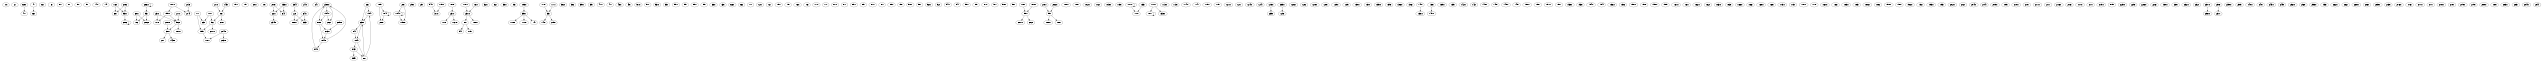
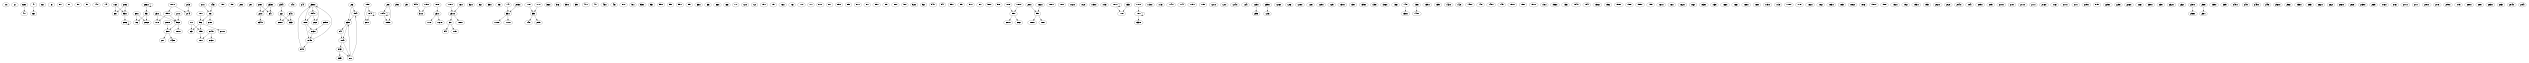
  digraph {
    k=45
    node [C=338 l=67]
    edge [d=-44]
    "2+" [C=5640 l=629]
    "2-" [C=5640 l=629]
    "4+" [C=47 l=50]
    "4-" [C=47 l=50]
    "68-" [C=961 l=163]
    "6+" [C=418 l=130]
    "6-" [C=418 l=130]
    "8+" [C=382 l=112]
    "8-" [C=382 l=112]
    "9+" [C=4578 l=549]
    "9-" [C=4578 l=549]
    "14+" [C=3495 l=399]
    "14-" [C=3495 l=399]
    "16+" [C=5745 l=594]
    "60-" [C=987 l=153]
    "93+" [C=1049 l=143]
    "286-" [C=91152 l=8850]
    "16-" [C=5745 l=594]
    "17+" [C=15368 l=1628]
    "17-" [C=15368 l=1628]
    "23-" [C=434 l=90]
    "155-" [C=32 l=49]
    "187-" [C=156]
    "19+" [C=406 l=149]
    "19-" [C=406 l=149]
    "20+" [C=391 l=108]
    "20-" [C=391 l=108]
    "21+" [C=1717 l=208]
    "38-" [C=446 l=59]
    "96-" [C=186]
    "218-" [C=2108 l=324]
    "21-" [C=1717 l=208]
    "22+" [C=234]
    "234+" [C=364 l=109]
    "22-" [C=234]
    "208+" [C=4494 l=511]
    "233-" [C=3005 l=413]
    "23+" [C=434 l=90]
    "96+" [C=186]
    "38+" [C=446 l=59]
    "101+" [C=1057 l=205]
    "24+" [C=330 l=111]
    "24-" [C=330 l=111]
    "26+" [C=17595 l=1674]
    "26-" [C=17595 l=1674]
    "194-" [C=460 l=89]
    "238-" [C=150 l=47]
    "84-" [C=526 l=89]
    "104-" [C=184 l=47]
    "28+" [C=9529 l=1009]
    "28-" [C=9529 l=1009]
    "184+" [C=427 l=89]
    "185+" [C=619 l=99]
    "29+" [C=5446 l=571]
    "29-" [C=5446 l=571]
    "31+" [C=4428 l=553]
    "231-" [C=185 l=54]
    "118-" [C=2415 l=363]
    "167+" [C=6334 l=642]
    "31-" [C=4428 l=553]
    "54-" [C=208 l=71]
    "175-" [C=165 l=56]
    "32+" [C=7700 l=842]
    "32-" [C=7700 l=842]
    "33+" [C=7745 l=815]
    "33-" [C=7745 l=815]
    "35+" [C=96 l=47]
    "170+" [C=10731 l=1221]
    "171+" [C=560 l=118]
    "35-" [C=96 l=47]
    "74+" [C=4992 l=622]
    "205-" [C=7710 l=902]
    "36+" [C=682 l=129]
    "36-" [C=682 l=129]
    "143+" [C=782 l=158]
    "271+" [C=30564 l=3551]
    "39+" [C=13683 l=1412]
    "39-" [C=13683 l=1412]
    "41+" [C=760 l=135]
    "41-" [C=760 l=135]
    "43+" [C=8803 l=1048]
    "43-" [C=8803 l=1048]
    "51+" [C=991 l=184]
    "51-" [C=991 l=184]
    "53+" [C=9610 l=953]
    "53-" [C=9610 l=953]
    "54+" [C=208 l=71]
    "55+" [C=597 l=127]
    "55-" [C=597 l=127]
    "59+" [C=3650 l=492]
    "59-" [C=3650 l=492]
    "60+" [C=987 l=153]
    "206+" [C=6629 l=653]
    "63+" [C=219 l=93]
    "63-" [C=219 l=93]
    "64+" [C=5153 l=671]
    "64-" [C=5153 l=671]
    "66+" [C=473 l=127]
    "66-" [C=473 l=127]
    "68+" [C=961 l=163]
    "71-" [C=4093 l=537]
    "72+" [C=9824 l=1041]
    "72-" [C=9824 l=1041]
    "74-" [C=4992 l=622]
    "75+" [C=313 l=97]
    "75-" [C=313 l=97]
    "76+" [C=1091 l=165]
    "76-" [C=1091 l=165]
    "77+" [C=197 l=95]
    "77-" [C=197 l=95]
    "80+" [C=1140 l=69]
    "104+" [C=184 l=47]
    "213+" [C=563]
    "84+" [C=526 l=89]
    "238+" [C=150 l=47]
    "80-" [C=1140 l=69]
    "81+" [C=9459 l=1094]
    "81-" [C=9459 l=1094]
    "194+" [C=460 l=89]
    "213-" [C=563]
    "85+" [C=3922 l=477]
    "85-" [C=3922 l=477]
    "87+" [l=102]
    "87-" [l=102]
    "89+" [C=413 l=115]
    "89-" [C=413 l=115]
    "90+" [C=2751 l=343]
    "90-" [C=2751 l=343]
    "92+" [C=442 l=133]
    "92-" [C=442 l=133]
    "93-" [C=1049 l=143]
    "94+" [C=4827 l=709]
    "94-" [C=4827 l=709]
    "95+" [C=739 l=116]
    "95-" [C=739 l=116]
    "97+" [C=1697 l=325]
    "97-" [C=1697 l=325]
    "98+" [C=735 l=184]
    "98-" [C=735 l=184]
    "99+" [C=102 l=50]
    "281+" [C=57234 l=6567]
    "282-" [C=144971 l=15660]
    "99-" [C=102 l=50]
    "108+" [C=997 l=195]
    "180-" [C=604 l=124]
    "100+" [C=315 l=117]
    "100-" [C=315 l=117]
    "101-" [C=1057 l=205]
    "102+" [C=2746 l=380]
    "102-" [C=2746 l=380]
    "103+" [C=3983 l=582]
    "103-" [C=3983 l=582]
    "285-" [C=40578 l=3977]
    "107+" [C=6 l=45]
    "110-" [C=3628 l=435]
    "107-" [C=6 l=45]
    "108-" [C=997 l=195]
    "110+" [C=3628 l=435]
    "133+" [C=12038 l=1263]
    "113+" [C=589 l=128]
    "113-" [C=589 l=128]
    "114+" [C=470 l=106]
    "114-" [C=470 l=106]
    "115+" [C=1229 l=232]
    "115-" [C=1229 l=232]
    "118+" [C=2415 l=363]
    "231+" [C=185 l=54]
    "188+" [C=10111 l=1157]
    "121+" [C=309 l=99]
    "121-" [C=309 l=99]
    "124+" [C=9689 l=1100]
    "124-" [C=9689 l=1100]
    "125+" [C=369 l=122]
    "255-" [C=41791 l=4022]
    "125-" [C=369 l=122]
    "126+" [C=12388 l=1379]
    "126-" [C=12388 l=1379]
    "128+" [C=17273 l=1550]
    "128-" [C=17273 l=1550]
    "129+" [C=7897 l=918]
    "129-" [C=7897 l=918]
    "130+" [C=7043 l=726]
    "130-" [C=7043 l=726]
    "133-" [C=12038 l=1263]
    "135+" [C=13026 l=1378]
    "135-" [C=13026 l=1378]
    "136+" [C=653 l=189]
    "136-" [C=653 l=189]
    "138+" [C=516 l=110]
    "138-" [C=516 l=110]
    "140+" [C=19872 l=2038]
    "139+" [C=9266 l=908]
    "139-" [C=9266 l=908]
    "140-" [C=19872 l=2038]
    "142+" [C=1213 l=214]
    "142-" [C=1213 l=214]
    "143-" [C=782 l=158]
    "148+" [C=4608 l=481]
    "148-" [C=4608 l=481]
    "149+" [C=1079 l=171]
    "149-" [C=1079 l=171]
    "150+" [C=448 l=151]
    "150-" [C=448 l=151]
    "151+" [C=1078 l=209]
    "151-" [C=1078 l=209]
    "153+" [l=90]
    "153-" [l=90]
    "154+" [C=2924 l=464]
    "154-" [C=2924 l=464]
    "155+" [C=32 l=49]
    "156+" [C=4658 l=633]
    "156-" [C=4658 l=633]
    "158+" [C=657 l=114]
    "158-" [C=657 l=114]
    "159+" [C=431 l=118]
    "159-" [C=431 l=118]
    "161+" [C=303 l=97]
    "161-" [C=303 l=97]
    "162+" [C=931 l=232]
    "162-" [C=931 l=232]
    "163+" [C=460 l=146]
    "163-" [C=460 l=146]
    "166+" [C=9535 l=960]
    "166-" [C=9535 l=960]
    "167-" [C=6334 l=642]
    "168+" [C=5465 l=593]
    "168-" [C=5465 l=593]
    "170-" [C=10731 l=1221]
    "171-" [C=560 l=118]
    "173+" [C=7279 l=925]
    "173-" [C=7279 l=925]
    "175+" [C=165 l=56]
    "178+" [C=778 l=191]
    "178-" [C=778 l=191]
    "180+" [C=604 l=124]
    "182+" [C=464 l=118]
    "182-" [C=464 l=118]
    "183+" [C=6079 l=630]
    "183-" [C=6079 l=630]
    "184-" [C=427 l=89]
    "185-" [C=619 l=99]
    "186+" [C=3548 l=458]
    "186-" [C=3548 l=458]
    "187+" [C=156]
    "274-" [C=118449 l=12030]
    "188-" [C=10111 l=1157]
    "190+" [C=8653 l=1097]
    "190-" [C=8653 l=1097]
    "192+" [C=1048 l=196]
    "192-" [C=1048 l=196]
    "193+" [C=3424 l=505]
    "193-" [C=3424 l=505]
    "202+" [C=441 l=101]
    "202-" [C=441 l=101]
    "204+" [C=7780 l=834]
    "204-" [C=7780 l=834]
    "205+" [C=7710 l=902]
    "206-" [C=6629 l=653]
    "208-" [C=4494 l=511]
    "209+" [C=10797 l=1119]
    "209-" [C=10797 l=1119]
    "210+" [C=13656 l=1530]
    "210-" [C=13656 l=1530]
    "211+" [C=1835 l=223]
    "211-" [C=1835 l=223]
    "216+" [C=13204 l=1510]
    "216-" [C=13204 l=1510]
    "217+" [C=335 l=94]
    "217-" [C=335 l=94]
    "218+" [C=2108 l=324]
    "219+" [C=623 l=136]
    n272 [C=623 l=136 label="819-"]
    "225+" [C=21240 l=2265]
    "225-" [C=21240 l=2265]
    "226+" [C=7699 l=907]
    "226-" [C=7699 l=907]
    "230+" [l=95]
    "230-" [l=95]
    "232+" [C=2569 l=378]
    "232-" [C=2569 l=378]
    "233+" [C=3005 l=413]
    "234-" [C=364 l=109]
    "237+" [C=440 l=91]
    "258+" [C=77843 l=7571]
    "237-" [C=440 l=91]
    "239+" [C=372 l=139]
    "239-" [C=372 l=139]
    "240+" [C=9521 l=992]
    "240-" [C=9521 l=992]
    "245+" [C=24820 l=2496]
    "245-" [C=24820 l=2496]
    "252+" [C=37444 l=3757]
    "252-" [C=37444 l=3757]
    "253+" [C=37703 l=4271]
    "253-" [C=37703 l=4271]
    "255+" [C=41791 l=4022]
    "258-" [C=77843 l=7571]
    "262+" [C=64722 l=6243]
    "262-" [C=64722 l=6243]
    "268+" [C=39779 l=4350]
    "268-" [C=39779 l=4350]
    "269+" [C=23963 l=2418]
    "269-" [C=23963 l=2418]
    "271-" [C=30564 l=3551]
    "273+" [C=78448 l=8426]
    "273-" [C=78448 l=8426]
    "274+" [C=118449 l=12030]
    "276+" [C=70215 l=7639]
    "276-" [C=70215 l=7639]
    "277+" [C=62134 l=6308]
    "277-" [C=62134 l=6308]
    "278+" [C=145914 l=15411]
    "278-" [C=145914 l=15411]
    "279+" [C=92394 l=10325]
    "279-" [C=92394 l=10325]
    "280+" [C=67252 l=6949]
    "280-" [C=67252 l=6949]
    "281-" [C=57234 l=6567]
    "282+" [C=144971 l=15660]
    "283+" [C=40363 l=4708]
    "283-" [C=40363 l=4708]
    "284+" [C=46852 l=4937]
    "284-" [C=46852 l=4937]
    "285+" [C=40578 l=3977]
    "286+" [C=91152 l=8850]
    "4-" -> "68-"
    "16+" -> "60-"
    "16+" -> "93+"
    "93+" -> "286-"
    "286-" -> "286-"
    "17-" -> "23-"
    "17-" -> "155-"
    "155-" -> "187-"
    "21+" -> "38-"
    "38-" -> "96-" [d=-14]
    "38-" -> "218-"
-   "101-" -> "23-" [d=-42]
+   "96-" -> "23-" [d=-42]
    "96-" -> "155-" [d=-42]
    "96-" -> "271+"
    "22+" -> "234+"
    "22-" -> "208+"
    "22-" -> "233-"
    "23+" -> "17+"
    "23+" -> "96+" [d=-42]
    "96+" -> "38+" [d=-14]
    "96+" -> "101+"
    "38+" -> "21-"
    "38+" -> "143+"
    "26-" -> "194-"
    "26-" -> "238-" [d=-42]
    "194-" -> "238-"
    "238-" -> "84-"
    "238-" -> "104-" [d=-42]
    "84-" -> "104-"
    "104-" -> "80-" [d=-36]
    "104-" -> "213-"
    "28-" -> "184+"
    "28-" -> "185+"
    "184+" -> "184+"
    "184+" -> "185+"
    "231-" -> "118-"
    "231-" -> "167+"
    "31-" -> "54-"
    "31-" -> "175-"
    "35+" -> "170+"
    "35+" -> "171+"
    "35-" -> "74+"
    "35-" -> "205-"
    "54+" -> "31+"
    "60+" -> "16-"
    "60+" -> "206+"
    "64+" -> "208+"
    "64+" -> "233-"
    "68+" -> "4+"
-   "35+" -> "74-"
+   "74-" -> "35+"
    "80+" -> "104+" [d=-36]
    "80+" -> "213+" [d=-16]
    "104+" -> "84+"
    "104+" -> "238+" [d=-42]
    "213+" -> "104+"
    "84+" -> "238+"
    "238+" -> "26+" [d=-42]
    "238+" -> "80+" [d=-42]
    "238+" -> "194+"
    "80-" -> "194-"
    "80-" -> "238-" [d=-42]
    "194+" -> "26+"
    "194+" -> "80+"
    "213-" -> "80-" [d=-16]
    "213-" -> "285-"
    "93-" -> "16-"
    "93-" -> "206+"
    "99+" -> "281+"
    "99+" -> "282-"
    "99-" -> "108+"
    "99-" -> "180-"
    "101-" -> "96-"
    "107+" -> "107+" [d=-43]
    "107+" -> "110-" [d=-32]
    "107-" -> "107-" [d=-43]
    "108-" -> "99+"
    "110+" -> "107-" [d=-32]
-   "110+" -> "133+"
+   "107-" -> "133+"
    "118+" -> "231+"
    "231+" -> "31-"
    "231+" -> "188+"
    "125+" -> "255-" [d=-37]
    "133-" -> "110-"
    "138-" -> "140+" [d=-39]
    "140-" -> "138+" [d=-39]
    "143-" -> "38-"
    "155+" -> "17+"
    "155+" -> "96+" [d=-42]
    "167-" -> "231+"
    "170-" -> "35-"
    "171-" -> "35-"
    "175+" -> "31+"
    "180+" -> "99+"
    "184-" -> "28+"
    "184-" -> "184-"
    "185-" -> "28+"
    "185-" -> "184-"
    "187+" -> "155+"
    "187+" -> "274-"
    "188-" -> "231-"
    "205+" -> "35+"
    "206-" -> "60-"
    "206-" -> "93+"
    "208-" -> "22+"
    "208-" -> "64-"
    "218+" -> "38+"
    "233+" -> "22+"
    "233+" -> "64-"
    "234-" -> "22-"
    "237+" -> "258+" [d=-13]
    "255+" -> "125-" [d=-37]
    "258-" -> "237-" [d=-13]
    "271-" -> "96+"
    "273-" -> "274-" [d=-1110]
    "274+" -> "187-"
    "274+" -> "273+" [d=-1110]
    "281-" -> "99-"
    "282+" -> "99-"
    "285+" -> "213+"
    "286+" -> "93-"
    "286+" -> "286+"
  }
